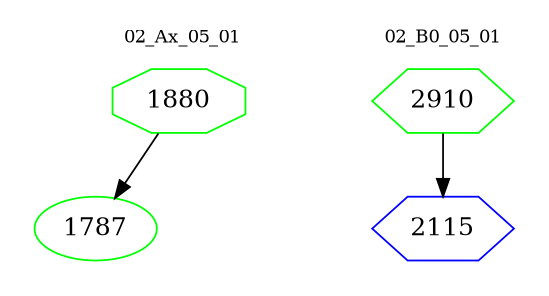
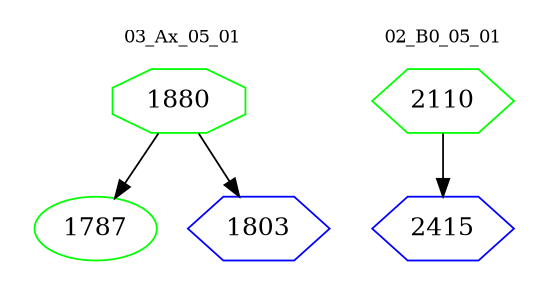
  digraph {
    node [color=green shape=hexagon]
    edge [color=black]
    n1 [label=1880 shape=octagon]
    n2 [label=1787 shape=ellipse]
-   n4 [label=2910]
-   n5 [color=blue label=2115]
+   n3 [color=blue label=1803]
+   n4 [label=2110]
+   n5 [color=blue label=2415]
    subgraph cluster_1 {
      color=white
      fontsize=10
-     label="02_Ax_05_01"
+     label="03_Ax_05_01"
      n1
      n2
+     n3
    }
    subgraph cluster_2 {
      color=white
      fontsize=10
      label="02_B0_05_01"
      n4
      n5
    }
    n1 -> n2
+   n1 -> n3
    n4 -> n5
  }
